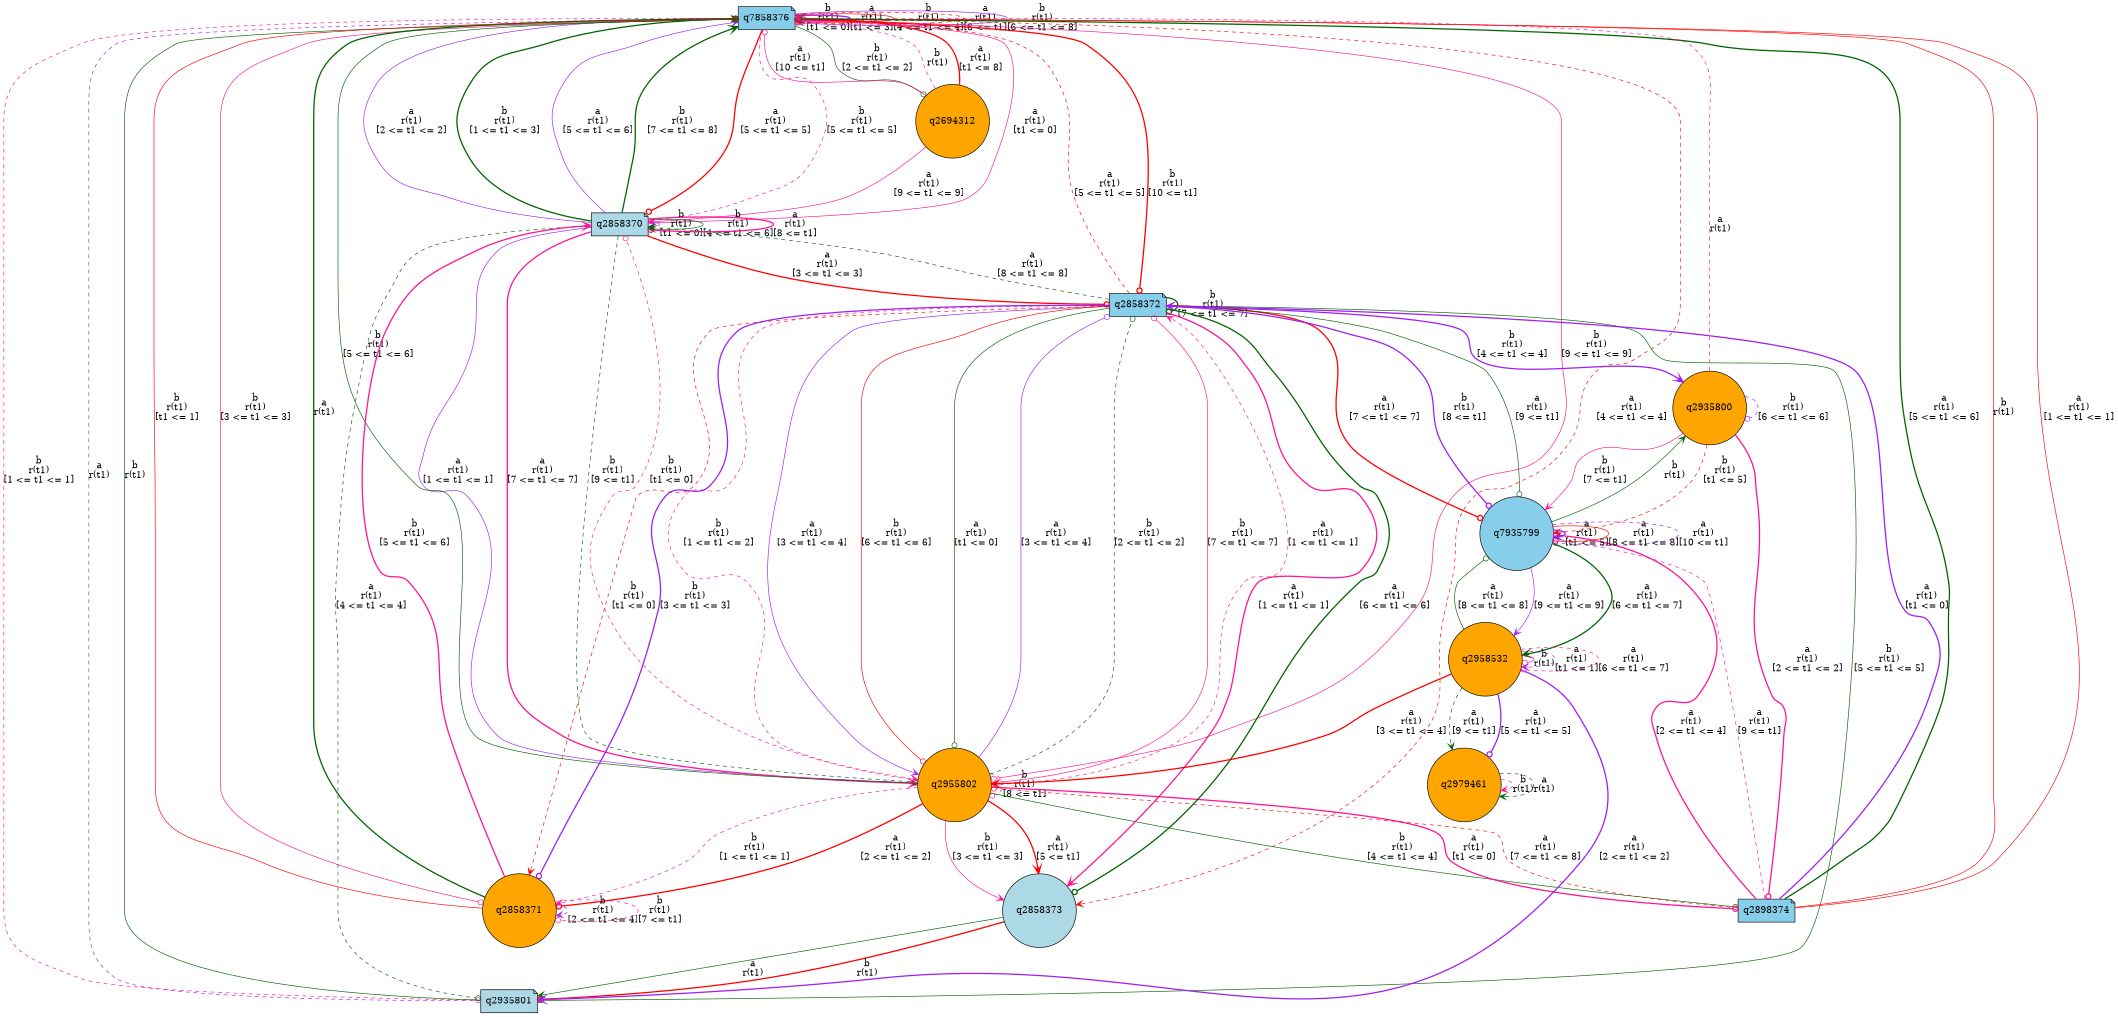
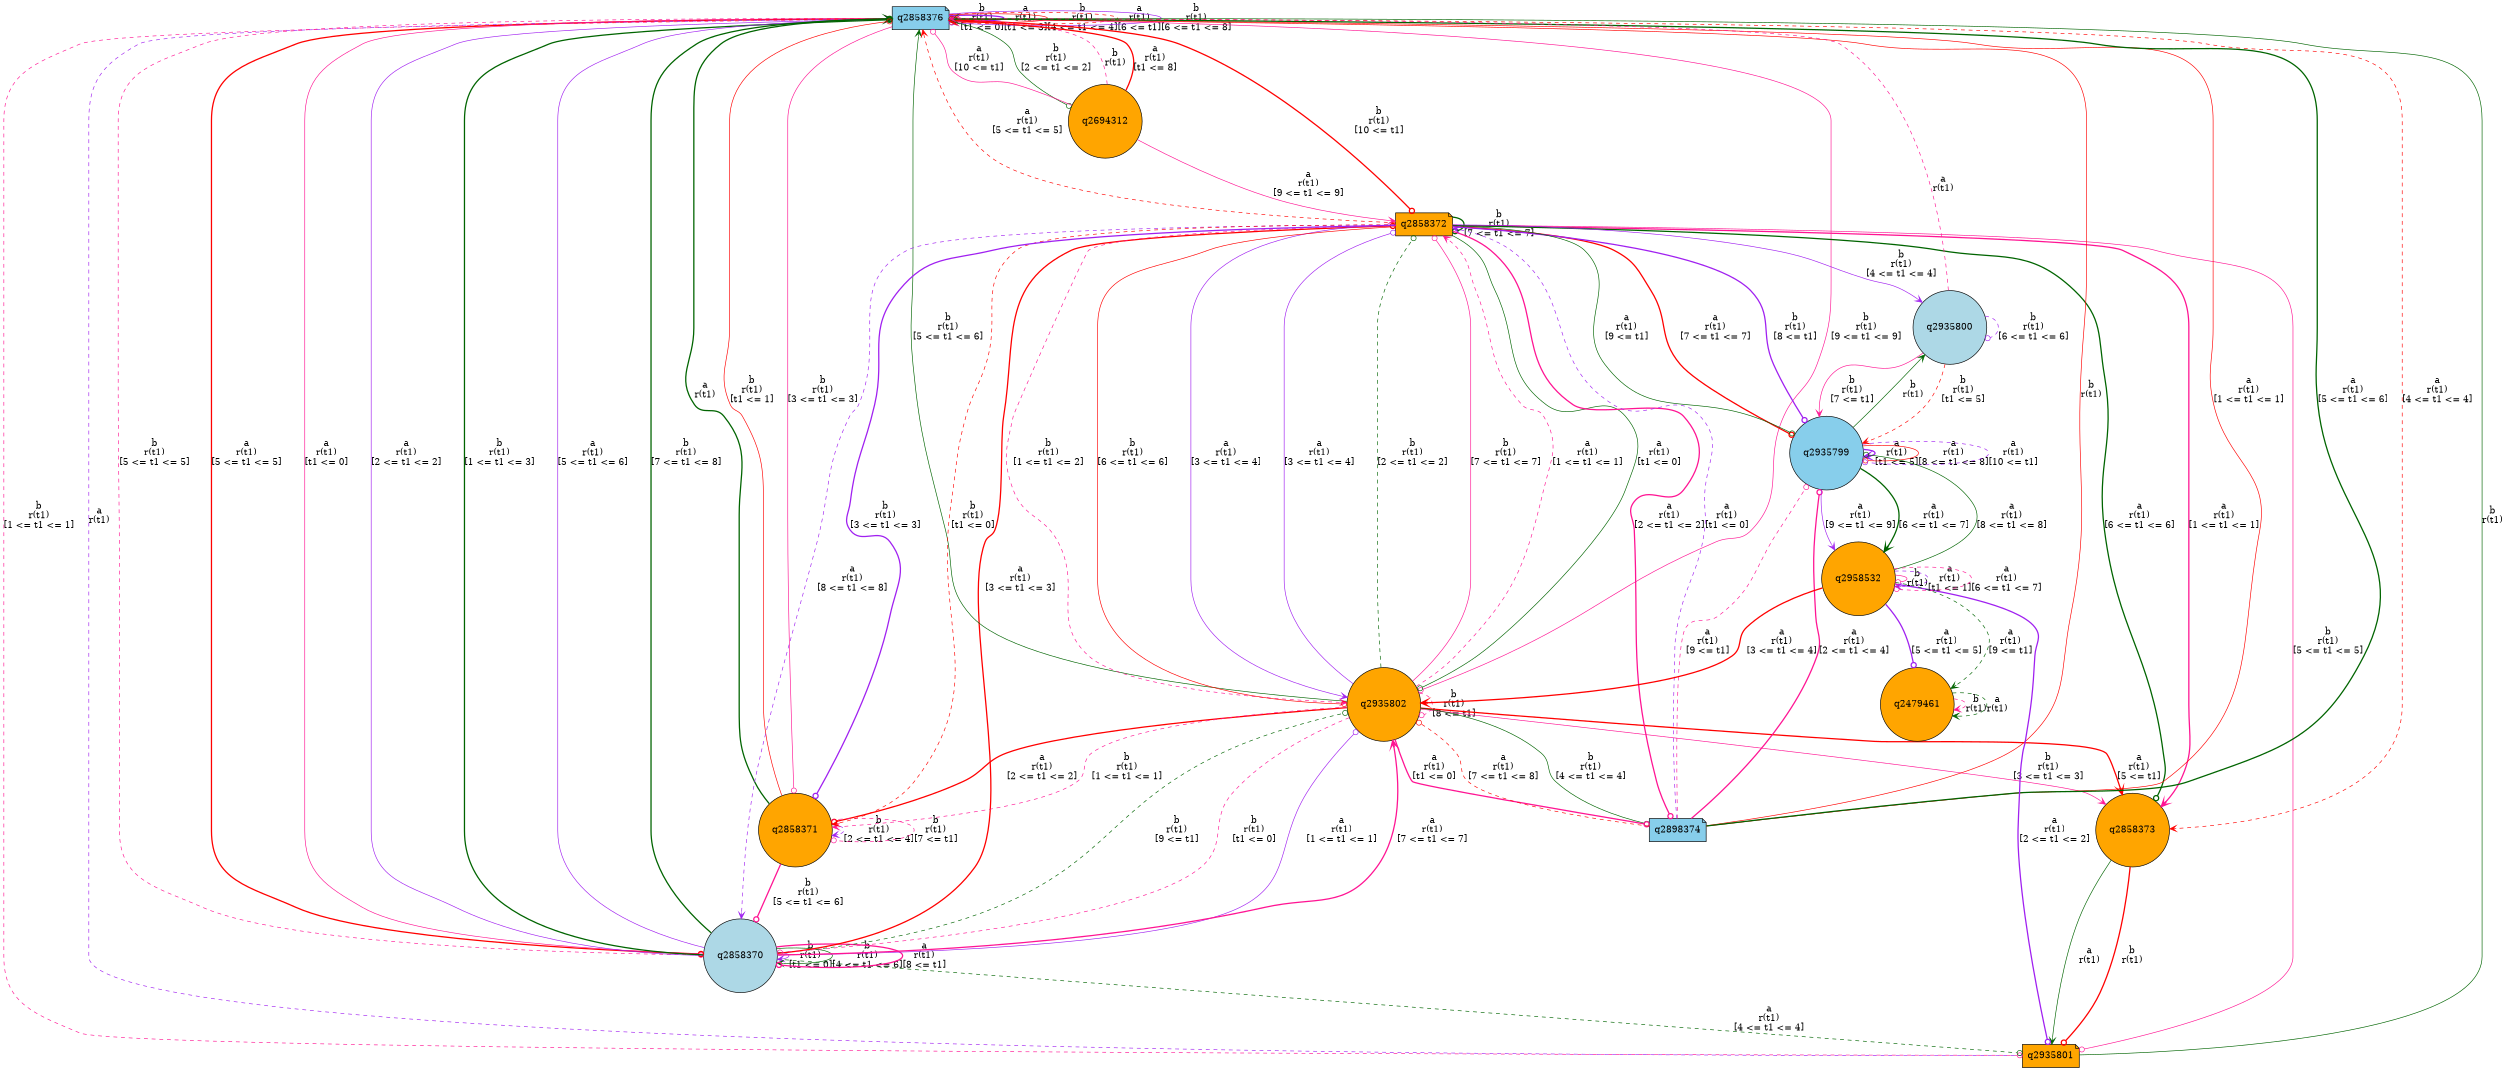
  digraph {
    node [fillcolor=orange shape=circle style=filled]
    edge [arrowhead=odot color=deeppink style=solid]
-   n1 [fillcolor=skyblue label=q7858376 shape=note]
-   n2 [fillcolor=lightblue label=q2935801 shape=note]
+   n1 [fillcolor=skyblue label=q2858376 shape=note]
+   n2 [label=q2935801 shape=note]
    n3 [label=q2694312]
-   n4 [fillcolor=lightblue label=q2858370 shape=note]
-   n5 [label=q2955802]
+   n4 [fillcolor=lightblue label=q2858370]
+   n5 [label=q2935802]
    n6 [label=q2858371]
-   n7 [fillcolor=skyblue label=q2858372 shape=note]
-   n8 [fillcolor=lightblue label=q2858373]
+   n7 [label=q2858372 shape=note]
+   n8 [label=q2858373]
    n9 [fillcolor=skyblue label=q2898374 shape=note]
-   n10 [fillcolor=skyblue label=q7935799]
-   n11 [label=q2935800]
+   n10 [fillcolor=skyblue label=q2935799]
+   n11 [fillcolor=lightblue label=q2935800]
    n12 [label=q2958532]
-   n13 [label=q2979461]
+   n13 [label=q2479461]
    n1 -> n1 [arrowhead=vee label="b\nr(t1)\n[t1 <= 0]"]
    n1 -> n1 [arrowhead=vee color=purple label="a\nr(t1)\n[t1 <= 3]" style=bold]
    n1 -> n1 [arrowhead=vee color=red label="b\nr(t1)\n[4 <= t1 <= 4]"]
    n1 -> n1 [color=red label="a\nr(t1)\n[6 <= t1]" style=dashed]
    n1 -> n1 [color=purple label="b\nr(t1)\n[6 <= t1 <= 8]"]
    n1 -> n2 [label="b\nr(t1)\n[1 <= t1 <= 1]" style=dashed]
    n1 -> n3 [color=darkgreen label="b\nr(t1)\n[2 <= t1 <= 2]"]
    n1 -> n4 [label="b\nr(t1)\n[5 <= t1 <= 5]" style=dashed]
    n1 -> n4 [color=red label="a\nr(t1)\n[5 <= t1 <= 5]" style=bold]
    n1 -> n5 [label="b\nr(t1)\n[9 <= t1 <= 9]"]
    n1 -> n6 [label="b\nr(t1)\n[3 <= t1 <= 3]"]
    n1 -> n7 [color=red label="b\nr(t1)\n[10 <= t1]" style=bold]
    n1 -> n8 [arrowhead=vee color=red label="a\nr(t1)\n[4 <= t1 <= 4]" style=dashed]
    n2 -> n1 [color=purple label="a\nr(t1)\n" style=dashed]
    n2 -> n1 [color=darkgreen label="b\nr(t1)\n"]
    n3 -> n1 [label="b\nr(t1)\n" style=dashed]
    n3 -> n1 [arrowhead=vee color=red label="a\nr(t1)\n[t1 <= 8]" style=bold]
    n3 -> n1 [label="a\nr(t1)\n[10 <= t1]"]
-   n3 -> n4 [arrowhead=vee label="a\nr(t1)\n[9 <= t1 <= 9]"]
+   n3 -> n7 [arrowhead=vee label="a\nr(t1)\n[9 <= t1 <= 9]"]
    n4 -> n1 [arrowhead=vee label="a\nr(t1)\n[t1 <= 0]"]
    n4 -> n1 [arrowhead=vee color=purple label="a\nr(t1)\n[2 <= t1 <= 2]"]
    n4 -> n1 [color=darkgreen label="b\nr(t1)\n[1 <= t1 <= 3]" style=bold]
    n4 -> n1 [arrowhead=vee color=purple label="a\nr(t1)\n[5 <= t1 <= 6]"]
    n4 -> n1 [arrowhead=vee color=darkgreen label="b\nr(t1)\n[7 <= t1 <= 8]" style=bold]
    n4 -> n2 [color=darkgreen label="a\nr(t1)\n[4 <= t1 <= 4]" style=dashed]
    n4 -> n4 [arrowhead=vee color=purple label="b\nr(t1)\n[t1 <= 0]"]
    n4 -> n4 [arrowhead=vee color=darkgreen label="b\nr(t1)\n[4 <= t1 <= 6]"]
    n4 -> n4 [label="a\nr(t1)\n[8 <= t1]" style=bold]
    n4 -> n5 [color=purple label="a\nr(t1)\n[1 <= t1 <= 1]"]
    n4 -> n5 [arrowhead=vee label="a\nr(t1)\n[7 <= t1 <= 7]" style=bold]
    n4 -> n5 [color=darkgreen label="b\nr(t1)\n[9 <= t1]" style=dashed]
    n4 -> n7 [color=red label="a\nr(t1)\n[3 <= t1 <= 3]" style=bold]
    n5 -> n1 [arrowhead=vee color=darkgreen label="b\nr(t1)\n[5 <= t1 <= 6]"]
    n5 -> n4 [label="b\nr(t1)\n[t1 <= 0]" style=dashed]
    n5 -> n5 [label="b\nr(t1)\n[8 <= t1]" style=dashed]
    n5 -> n6 [color=red label="a\nr(t1)\n[2 <= t1 <= 2]" style=bold]
    n5 -> n6 [arrowhead=vee label="b\nr(t1)\n[1 <= t1 <= 1]" style=dashed]
    n5 -> n7 [color=purple label="a\nr(t1)\n[3 <= t1 <= 4]"]
    n5 -> n7 [color=darkgreen label="b\nr(t1)\n[2 <= t1 <= 2]" style=dashed]
    n5 -> n7 [label="b\nr(t1)\n[7 <= t1 <= 7]"]
    n5 -> n7 [arrowhead=vee label="a\nr(t1)\n[1 <= t1 <= 1]" style=dashed]
    n5 -> n8 [arrowhead=vee color=red label="a\nr(t1)\n[5 <= t1]" style=bold]
    n5 -> n8 [arrowhead=vee label="b\nr(t1)\n[3 <= t1 <= 3]"]
    n5 -> n9 [color=darkgreen label="b\nr(t1)\n[4 <= t1 <= 4]"]
    n5 -> n9 [label="a\nr(t1)\n[t1 <= 0]" style=bold]
    n6 -> n1 [color=darkgreen label="a\nr(t1)\n" style=bold]
    n6 -> n1 [color=red label="b\nr(t1)\n[t1 <= 1]"]
-   n6 -> n4 [arrowhead=vee label="b\nr(t1)\n[5 <= t1 <= 6]" style=bold]
+   n6 -> n4 [label="b\nr(t1)\n[5 <= t1 <= 6]" style=bold]
    n6 -> n6 [arrowhead=vee color=purple label="b\nr(t1)\n[2 <= t1 <= 4]" style=dashed]
    n6 -> n6 [label="b\nr(t1)\n[7 <= t1]" style=dashed]
    n7 -> n1 [arrowhead=vee color=red label="a\nr(t1)\n[5 <= t1 <= 5]" style=dashed]
-   n7 -> n2 [color=darkgreen label="b\nr(t1)\n[5 <= t1 <= 5]"]
-   n7 -> n4 [arrowhead=vee color=darkgreen label="a\nr(t1)\n[8 <= t1 <= 8]" style=dashed]
+   n7 -> n2 [label="b\nr(t1)\n[5 <= t1 <= 5]"]
+   n7 -> n4 [arrowhead=vee color=purple label="a\nr(t1)\n[8 <= t1 <= 8]" style=dashed]
    n7 -> n5 [color=darkgreen label="a\nr(t1)\n[t1 <= 0]"]
    n7 -> n5 [arrowhead=vee label="b\nr(t1)\n[1 <= t1 <= 2]" style=dashed]
    n7 -> n5 [arrowhead=vee color=purple label="a\nr(t1)\n[3 <= t1 <= 4]"]
    n7 -> n5 [color=red label="b\nr(t1)\n[6 <= t1 <= 6]"]
    n7 -> n6 [arrowhead=vee color=red label="b\nr(t1)\n[t1 <= 0]" style=dashed]
    n7 -> n6 [color=purple label="b\nr(t1)\n[3 <= t1 <= 3]" style=bold]
    n7 -> n7 [color=darkgreen label="b\nr(t1)\n[7 <= t1 <= 7]" style=bold]
    n7 -> n8 [arrowhead=vee label="a\nr(t1)\n[1 <= t1 <= 1]" style=bold]
    n7 -> n8 [color=darkgreen label="a\nr(t1)\n[6 <= t1 <= 6]" style=bold]
-   n11 -> n9 [label="a\nr(t1)\n[2 <= t1 <= 2]" style=bold]
+   n7 -> n9 [label="a\nr(t1)\n[2 <= t1 <= 2]" style=bold]
    n7 -> n10 [color=red label="a\nr(t1)\n[7 <= t1 <= 7]" style=bold]
    n7 -> n10 [color=purple label="b\nr(t1)\n[8 <= t1]" style=bold]
    n7 -> n10 [color=darkgreen label="a\nr(t1)\n[9 <= t1]"]
-   n7 -> n11 [arrowhead=vee color=purple label="b\nr(t1)\n[4 <= t1 <= 4]" style=bold]
+   n7 -> n11 [arrowhead=vee color=purple label="b\nr(t1)\n[4 <= t1 <= 4]"]
    n8 -> n2 [arrowhead=vee color=darkgreen label="a\nr(t1)\n"]
    n8 -> n2 [color=red label="b\nr(t1)\n" style=bold]
    n9 -> n1 [arrowhead=vee color=red label="b\nr(t1)\n"]
    n9 -> n1 [color=red label="a\nr(t1)\n[1 <= t1 <= 1]"]
    n9 -> n1 [arrowhead=vee color=darkgreen label="a\nr(t1)\n[5 <= t1 <= 6]" style=bold]
    n9 -> n5 [color=red label="a\nr(t1)\n[7 <= t1 <= 8]" style=dashed]
-   n9 -> n7 [arrowhead=vee color=purple label="a\nr(t1)\n[t1 <= 0]" style=bold]
+   n9 -> n7 [arrowhead=vee color=purple label="a\nr(t1)\n[t1 <= 0]" style=dashed]
    n9 -> n10 [label="a\nr(t1)\n[2 <= t1 <= 4]" style=bold]
    n9 -> n10 [label="a\nr(t1)\n[9 <= t1]" style=dashed]
    n10 -> n10 [arrowhead=vee color=purple label="a\nr(t1)\n[t1 <= 5]" style=bold]
    n10 -> n10 [color=red label="a\nr(t1)\n[8 <= t1 <= 8]"]
    n10 -> n10 [color=purple label="a\nr(t1)\n[10 <= t1]" style=dashed]
    n10 -> n11 [arrowhead=vee color=darkgreen label="b\nr(t1)\n"]
    n10 -> n12 [arrowhead=vee color=purple label="a\nr(t1)\n[9 <= t1 <= 9]"]
    n10 -> n12 [arrowhead=vee color=darkgreen label="a\nr(t1)\n[6 <= t1 <= 7]" style=bold]
    n11 -> n1 [arrowhead=vee label="a\nr(t1)\n" style=dashed]
    n11 -> n10 [arrowhead=vee color=red label="b\nr(t1)\n[t1 <= 5]" style=dashed]
    n11 -> n10 [arrowhead=vee label="b\nr(t1)\n[7 <= t1]"]
    n11 -> n11 [color=purple label="b\nr(t1)\n[6 <= t1 <= 6]" style=dashed]
-   n12 -> n2 [arrowhead=vee color=purple label="a\nr(t1)\n[2 <= t1 <= 2]" style=bold]
+   n12 -> n2 [color=purple label="a\nr(t1)\n[2 <= t1 <= 2]" style=bold]
    n12 -> n5 [arrowhead=vee color=red label="a\nr(t1)\n[3 <= t1 <= 4]" style=bold]
    n12 -> n10 [color=darkgreen label="a\nr(t1)\n[8 <= t1 <= 8]"]
    n12 -> n12 [label="b\nr(t1)\n"]
    n12 -> n12 [arrowhead=vee color=purple label="a\nr(t1)\n[t1 <= 1]" style=dashed]
    n12 -> n12 [label="a\nr(t1)\n[6 <= t1 <= 7]" style=dashed]
    n12 -> n13 [color=purple label="a\nr(t1)\n[5 <= t1 <= 5]" style=bold]
    n12 -> n13 [arrowhead=vee color=darkgreen label="a\nr(t1)\n[9 <= t1]" style=dashed]
    n13 -> n13 [arrowhead=vee label="b\nr(t1)\n" style=dashed]
    n13 -> n13 [arrowhead=vee color=darkgreen label="a\nr(t1)\n" style=dashed]
  }
